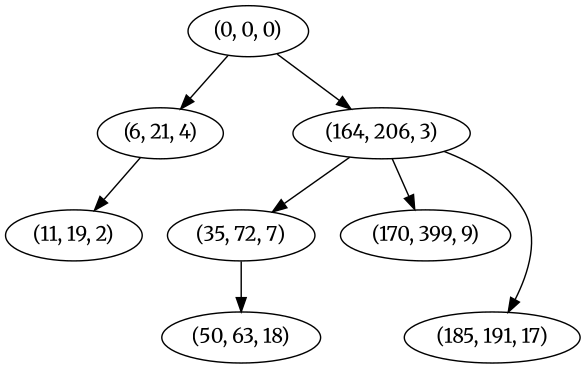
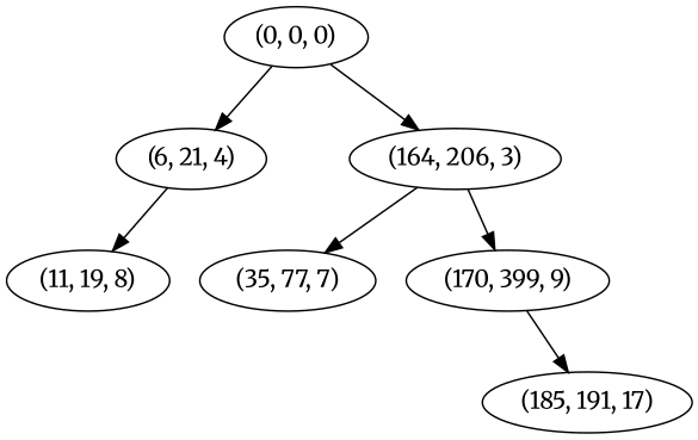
  digraph {
    fontname=Merriweather
    node [fontname=Merriweather]
    edge [fontname=Merriweather]
    n1 [label="(6, 21, 4)"]
    "(0, 0, 0)"
    "(164, 206, 3)"
-   "(11, 19, 8)" [label="(11, 19, 2)"]
-   "(35, 77, 7)" [label="(35, 72, 7)"]
-   "(50, 63, 18)"
+   "(11, 19, 8)"
+   "(35, 77, 7)"
    n7 [label="(170, 399, 9)"]
    "(185, 191, 17)"
    n1 -> "(11, 19, 8)"
    "(0, 0, 0)" -> n1
    "(0, 0, 0)" -> "(164, 206, 3)"
    "(164, 206, 3)" -> "(35, 77, 7)"
    "(164, 206, 3)" -> n7
-   "(35, 77, 7)" -> "(50, 63, 18)"
-   "(164, 206, 3)" -> "(185, 191, 17)"
+   n7 -> "(185, 191, 17)"
  }
